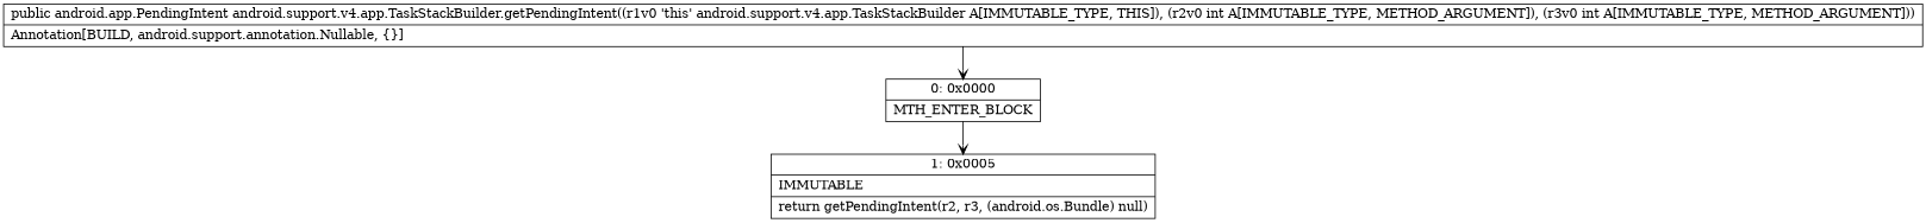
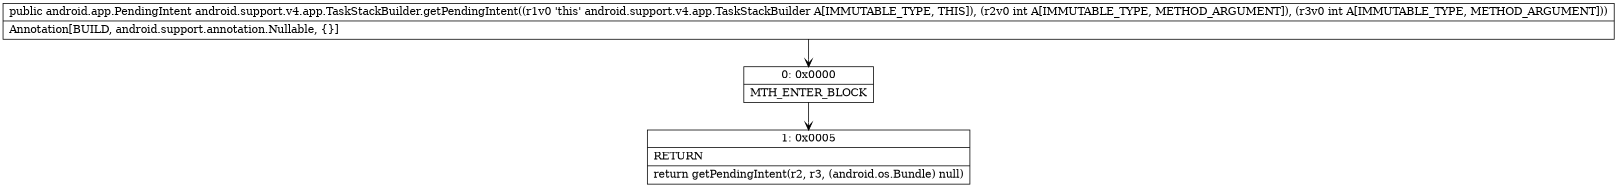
  digraph {
    node [shape=record]
    edge [arrowhead=vee]
    n1 [label="{0\:\ 0x0000|MTH_ENTER_BLOCK\l}"]
-   n2 [label="{1\:\ 0x0005|IMMUTABLE\l|return getPendingIntent(r2, r3, (android.os.Bundle) null)\l}"]
+   n2 [label="{1\:\ 0x0005|RETURN\l|return getPendingIntent(r2, r3, (android.os.Bundle) null)\l}"]
    n3 [label="{public android.app.PendingIntent android.support.v4.app.TaskStackBuilder.getPendingIntent((r1v0 'this' android.support.v4.app.TaskStackBuilder A[IMMUTABLE_TYPE, THIS]), (r2v0 int A[IMMUTABLE_TYPE, METHOD_ARGUMENT]), (r3v0 int A[IMMUTABLE_TYPE, METHOD_ARGUMENT]))  | Annotation[BUILD, android.support.annotation.Nullable, \{\}]\l}"]
    n1 -> n2
    n3 -> n1
  }
